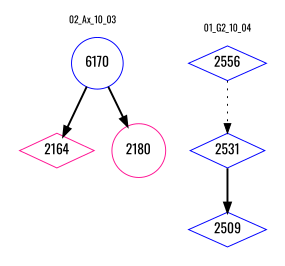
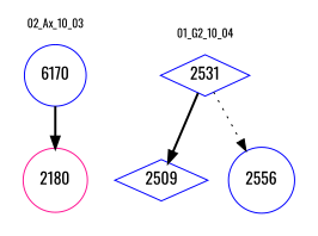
  digraph {
    fontname=Oswald
    node [color=blue fontname=Oswald shape=diamond]
    edge [color=black fontname=Oswald style=bold]
    n1 [label=6170 shape=circle]
-   n2 [color=deeppink label=2164]
    n3 [color=deeppink label=2180 shape=circle]
    n4 [label=2531]
    n5 [label=2509]
-   n6 [label=2556]
+   n6 [label=2556 shape=circle]
    subgraph cluster_1 {
      color=white
      fontsize=10
      label="02_Ax_10_03"
      n1
-     n2
      n3
    }
    subgraph cluster_2 {
      color=white
      fontsize=10
      label="01_G2_10_04"
      n4
      n5
      n6
    }
-   n1 -> n2
    n1 -> n3
    n4 -> n5
-   n6 -> n4 [style=dotted]
+   n4 -> n6 [style=dotted]
  }
